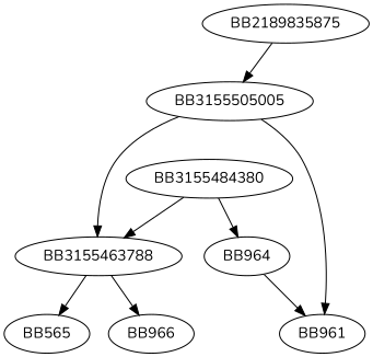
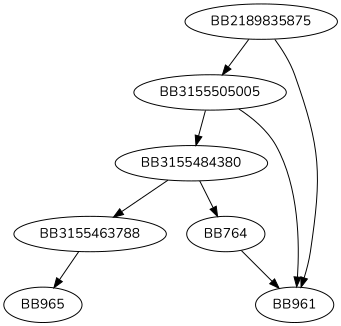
  digraph {
    fontname=Nunito
    node [fontname=Nunito]
    edge [fontname=Nunito]
    BB2189835875
    BB3155505005
    BB961
    BB3155484380
    BB3155463788
-   BB964
-   BB965 [label=BB565]
-   BB966
+   BB964 [label=BB764]
+   BB965
    BB2189835875 -> BB3155505005
+   BB2189835875 -> BB961
    BB3155505005 -> BB961
-   BB3155505005 -> BB3155463788
+   BB3155505005 -> BB3155484380
    BB3155484380 -> BB3155463788
    BB3155484380 -> BB964
    BB3155463788 -> BB965
-   BB3155463788 -> BB966
    BB964 -> BB961
  }
